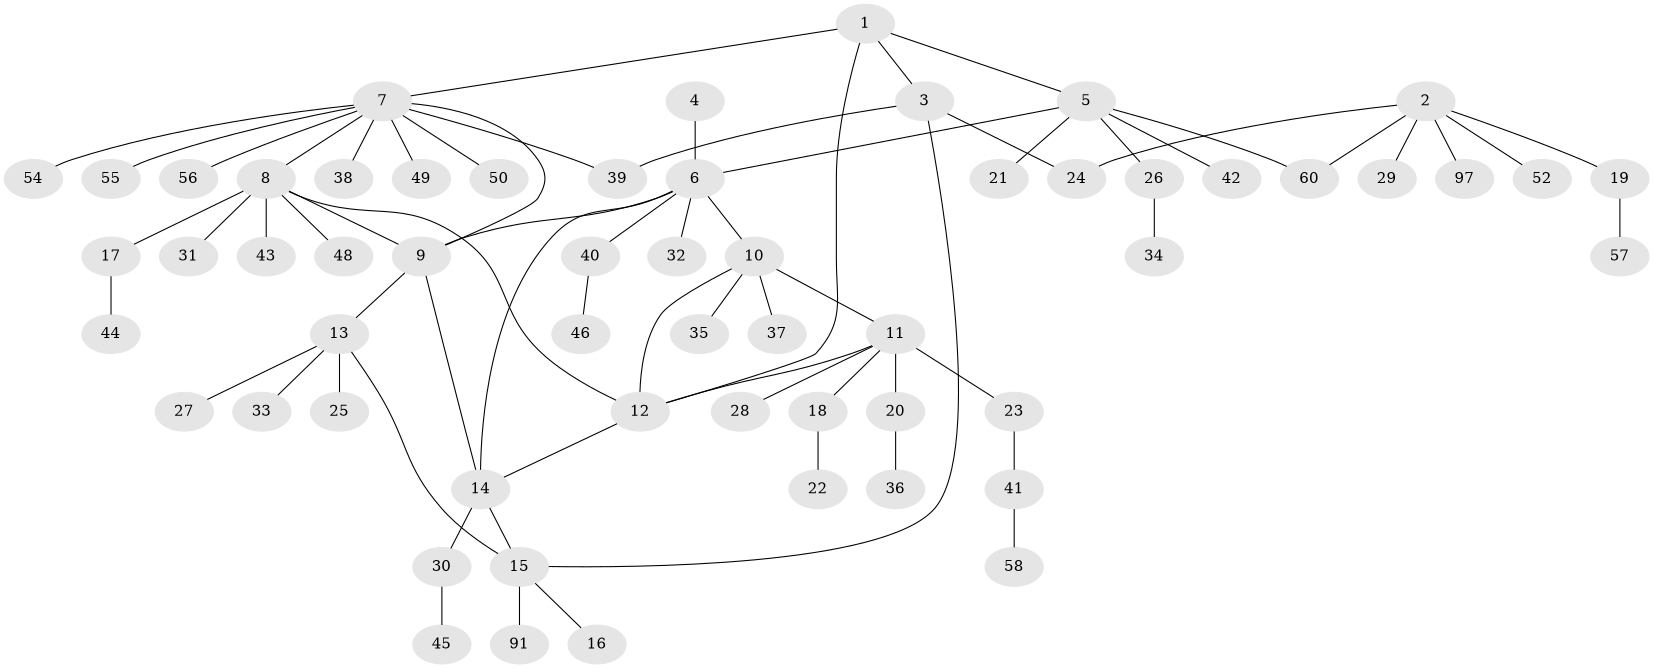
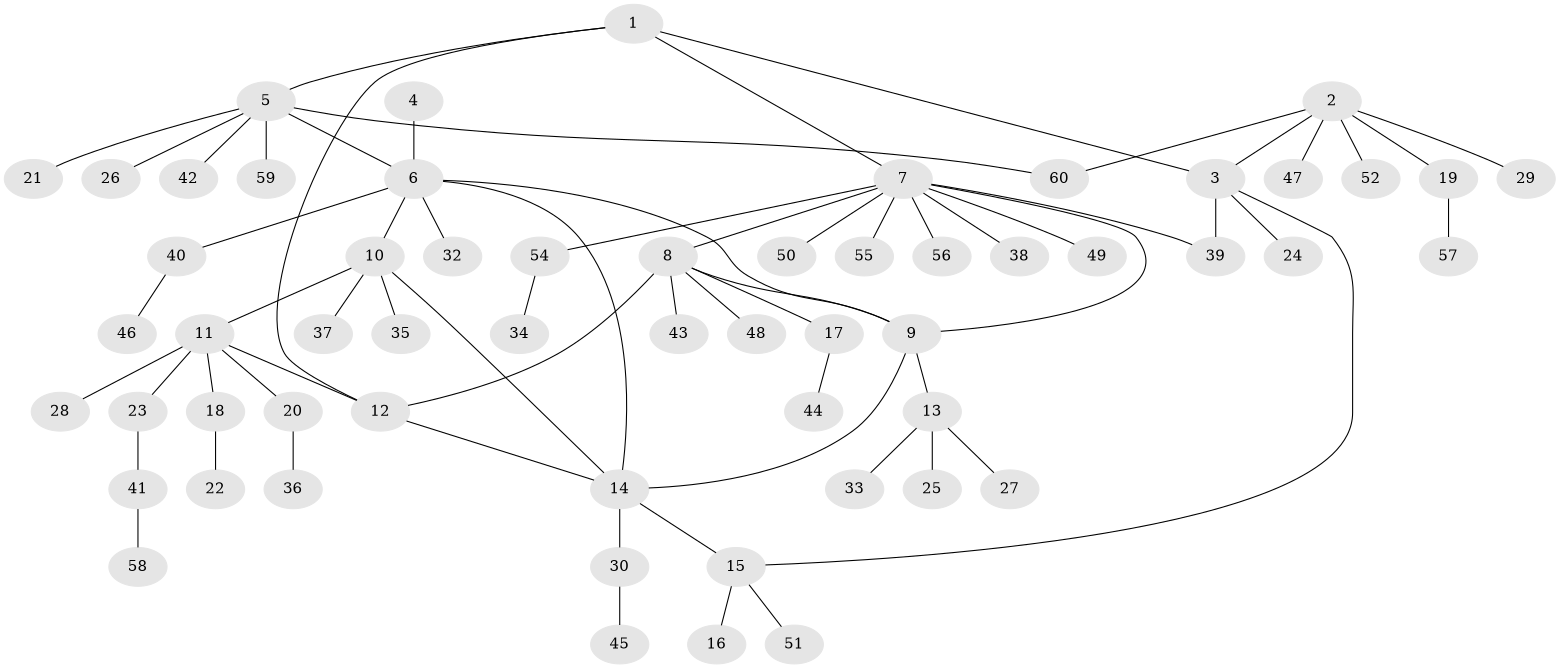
  graph {
    node [color=gray90 style=filled]
    1
    3
    5
    7
    12
    2
    19
    29
-   47 [label=97]
+   47
    52
    60
    15
    24
    39
    6
    21
    26
    42
+   59
    9
    8
    38
    49
    50
    54
    55
    56
    14
    57
    16
-   51 [label=91]
+   51
    4
    32
    40
    10
    34
    13
    11
    18
    20
    23
    28
    30
    46
    17
-   31
    43
    48
    44
    25
    27
    33
    35
    37
    22
    36
    41
    45
    58
    1 -- 3
    1 -- 5
    1 -- 7
    1 -- 12
    3 -- 15
    3 -- 24
    3 -- 39
    5 -- 60
    5 -- 6
    5 -- 21
    5 -- 26
    5 -- 42
+   5 -- 59
    7 -- 39
    7 -- 9
    7 -- 8
    7 -- 38
    7 -- 49
    7 -- 50
    7 -- 54
    7 -- 55
    7 -- 56
    12 -- 14
-   2 -- 24
+   2 -- 3
    2 -- 19
    2 -- 29
    2 -- 47
    2 -- 52
    2 -- 60
    19 -- 57
    15 -- 16
    15 -- 51
    6 -- 9
    6 -- 14
    6 -- 32
    6 -- 40
    6 -- 10
-   26 -- 34
+   54 -- 34
    9 -- 14
    9 -- 13
    8 -- 12
    8 -- 9
    8 -- 17
-   8 -- 31
    8 -- 43
    8 -- 48
    14 -- 15
    14 -- 30
    4 -- 6
    40 -- 46
-   10 -- 12
+   10 -- 14
    10 -- 11
    10 -- 35
    10 -- 37
-   13 -- 15
    13 -- 25
    13 -- 27
    13 -- 33
    11 -- 12
    11 -- 18
    11 -- 20
    11 -- 23
    11 -- 28
    18 -- 22
    20 -- 36
    23 -- 41
    30 -- 45
    17 -- 44
    41 -- 58
  }
